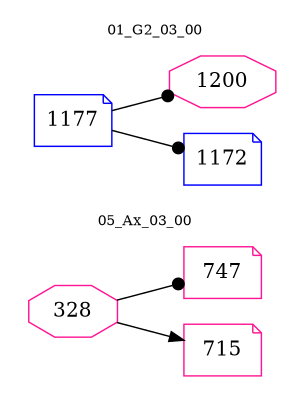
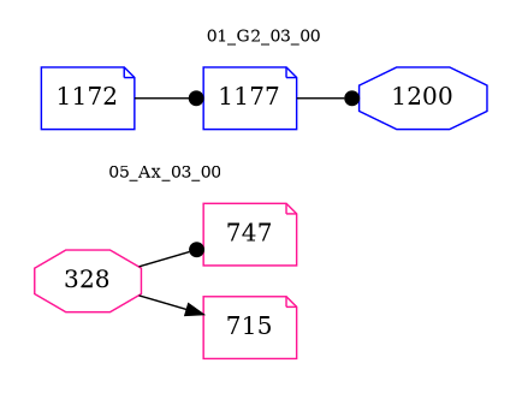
  digraph {
    rankdir=LR
    node [color=deeppink shape=note]
    edge [arrowhead=dot color=black]
    n1 [label=328 shape=octagon]
    n2 [label=715]
    n3 [label=747]
    n4 [color=blue label=1177]
    n5 [color=blue label=1172]
-   n6 [label=1200 shape=octagon]
+   n6 [color=blue label=1200 shape=octagon]
    subgraph cluster_1 {
      color=white
      fontsize=10
      label="05_Ax_03_00"
      n1
      n2
      n3
    }
    subgraph cluster_2 {
      color=white
      fontsize=10
      label="01_G2_03_00"
      n4
      n5
      n6
    }
    n1 -> n2 [arrowhead=normal]
    n1 -> n3
-   n4 -> n5
+   n5 -> n4
    n4 -> n6
  }
